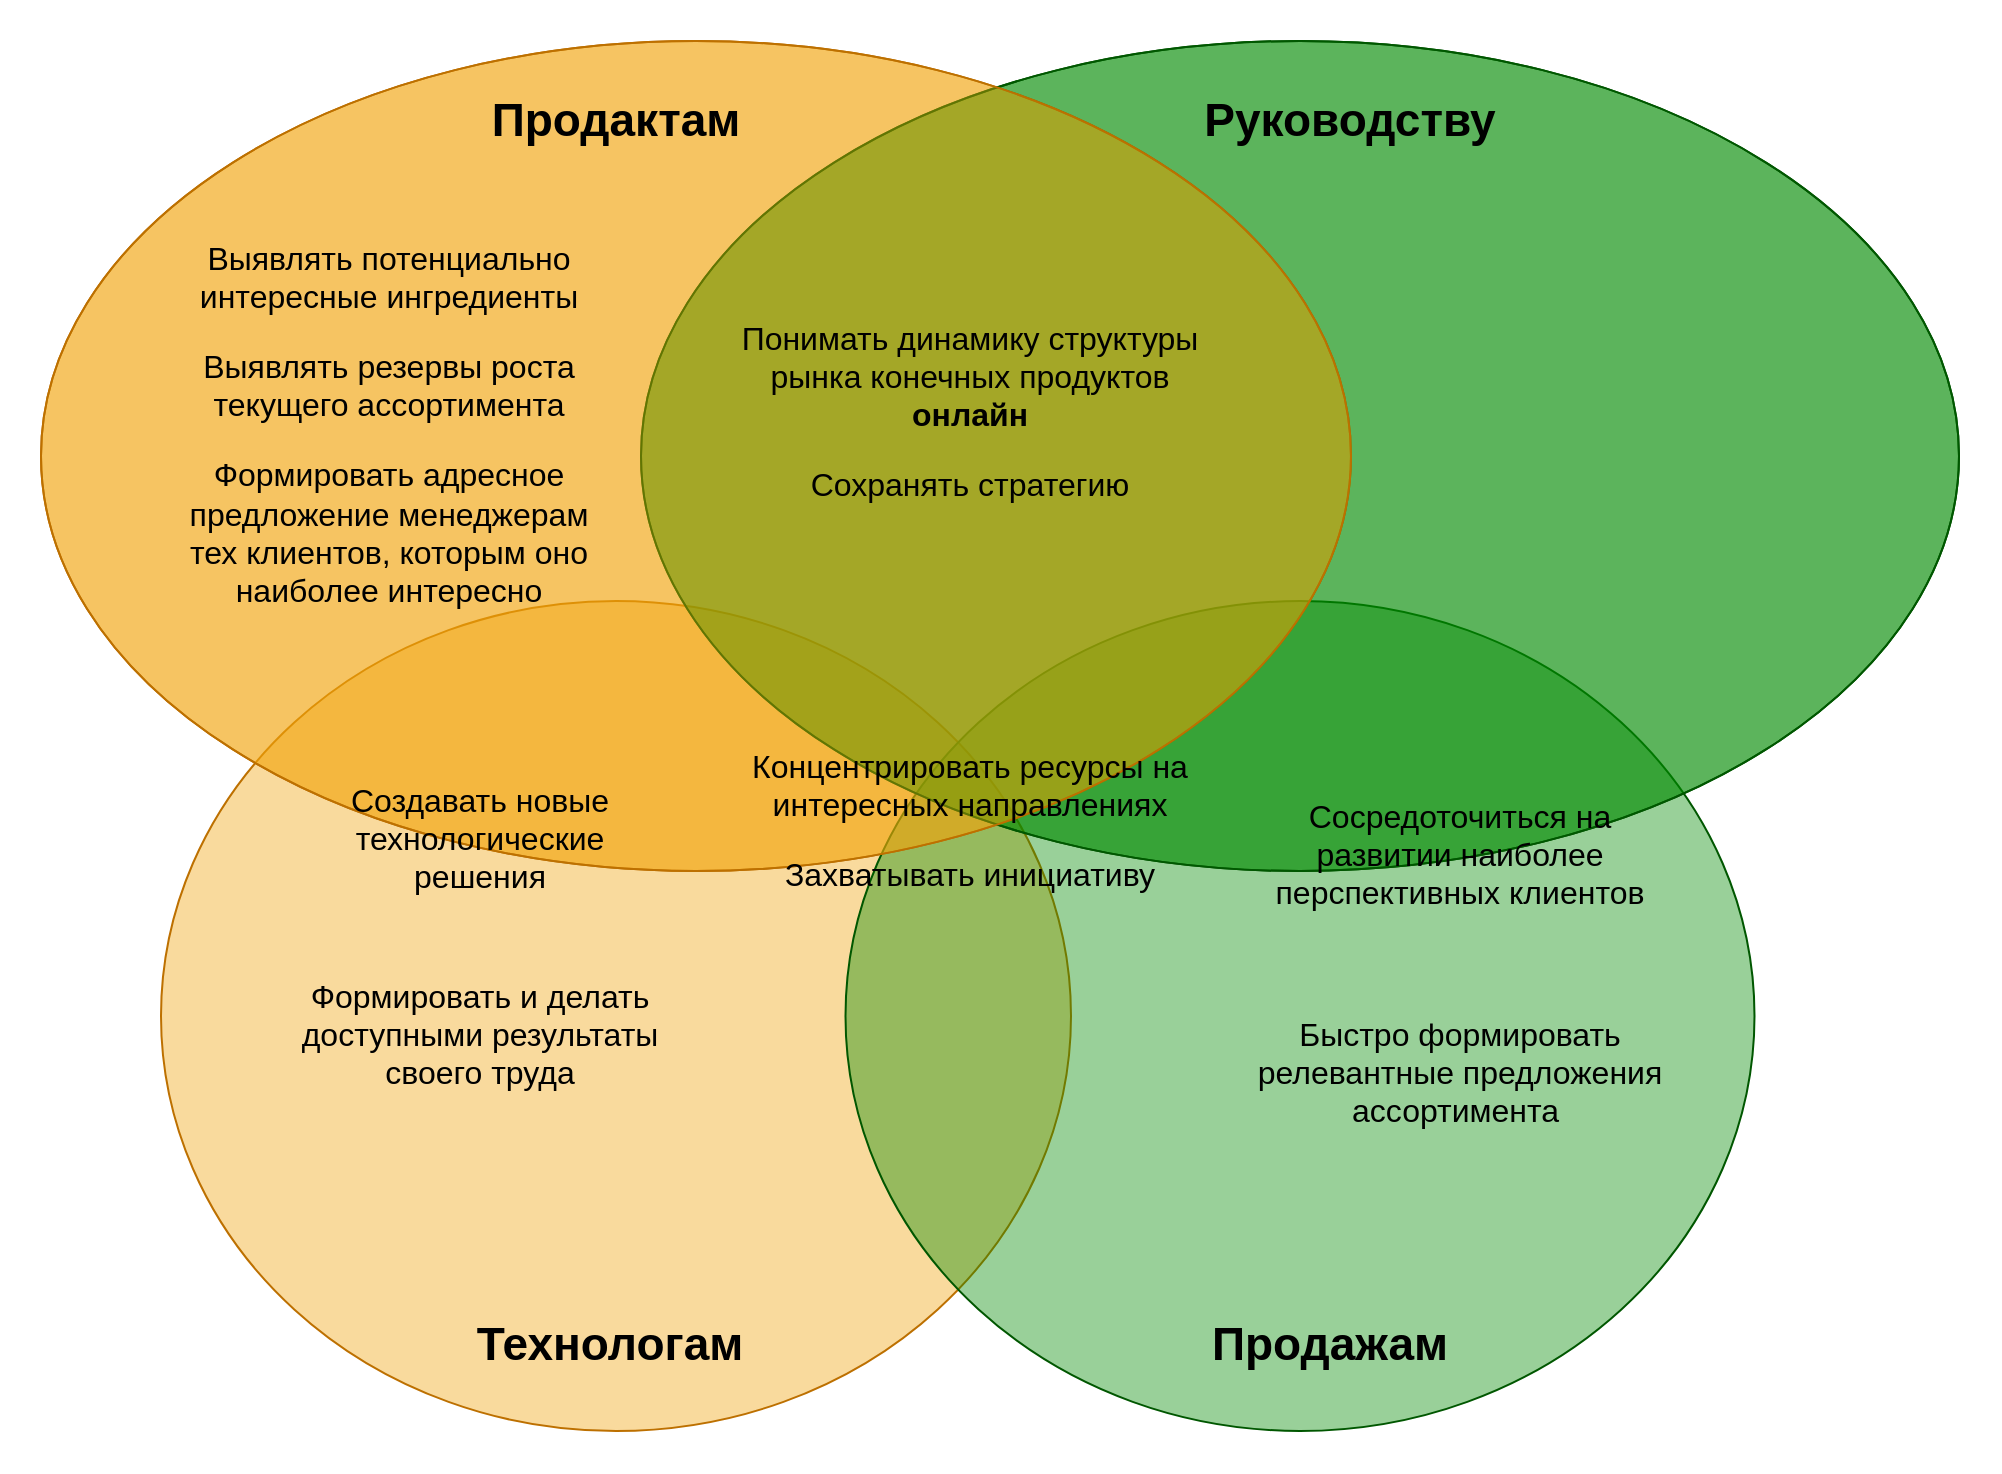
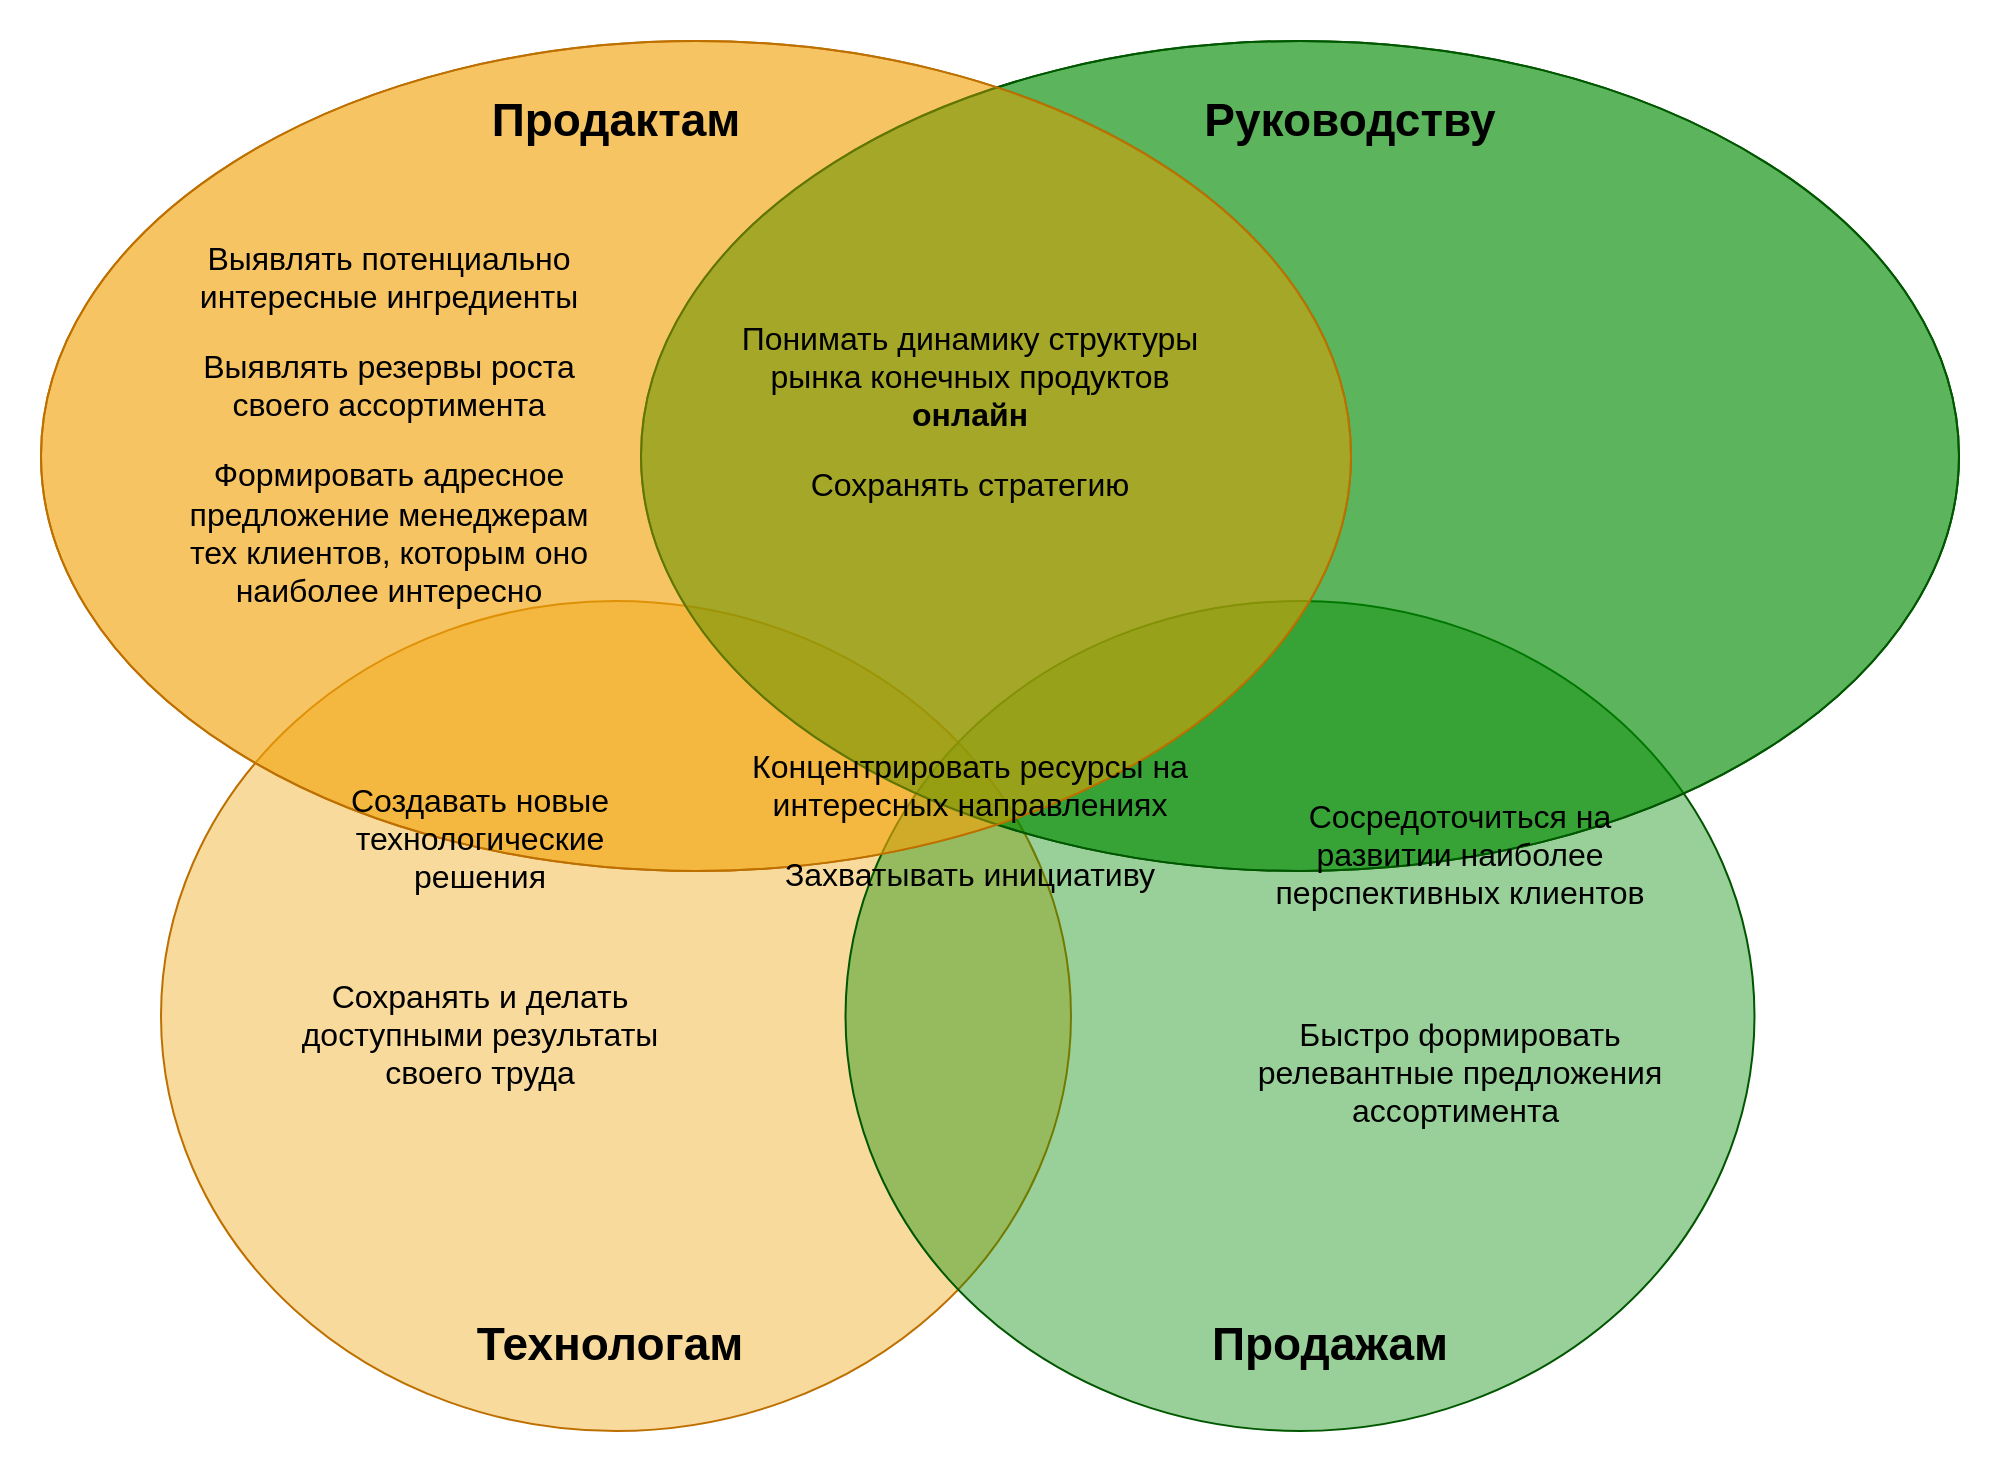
  <mxCell id="0" />
  <mxCell id="1" parent="0" />
  <mxCell id="2" value="" style="ellipse;whiteSpace=wrap;html=1;fillColor=#f0a30a;strokeColor=#BD7000;fillOpacity=40;fontColor=#ffffff;" vertex="1" parent="1"><mxGeometry x="80" y="300" width="455" height="415" as="geometry" /></mxCell>
  <mxCell id="3" value="" style="ellipse;whiteSpace=wrap;html=1;fillColor=#008a00;strokeColor=#005700;fontColor=#ffffff;fillOpacity=40;" vertex="1" parent="1"><mxGeometry x="422.25" y="300" width="454.5" height="415" as="geometry" /></mxCell>
  <mxCell id="4" value="" style="ellipse;whiteSpace=wrap;html=1;fillColor=#008a00;strokeColor=#005700;fontColor=#ffffff;fillOpacity=40;" vertex="1" parent="1"><mxGeometry x="320" y="20" width="659" height="415" as="geometry" /></mxCell>
  <mxCell id="5" value="" style="ellipse;whiteSpace=wrap;html=1;fillColor=#f0a30a;strokeColor=#BD7000;fillOpacity=40;fontColor=#ffffff;" vertex="1" parent="1"><mxGeometry x="20" y="20" width="655" height="415" as="geometry" /></mxCell>
  <mxCell id="6" value="" style="ellipse;whiteSpace=wrap;html=1;fillColor=#008a00;strokeColor=#005700;fontColor=#ffffff;fillOpacity=40;" vertex="1" parent="1"><mxGeometry x="320" y="20" width="659" height="415" as="geometry" /></mxCell>
  <mxCell id="7" value="" style="ellipse;whiteSpace=wrap;html=1;fillColor=#f0a30a;strokeColor=#BD7000;fillOpacity=40;fontColor=#ffffff;" vertex="1" parent="1"><mxGeometry x="20" y="20" width="655" height="415" as="geometry" /></mxCell>
  <mxCell id="8" value="&lt;h1 style=&quot;font-size: 16px&quot;&gt;&lt;span style=&quot;font-weight: normal&quot;&gt;Понимать динамику структуры рынка конечных продуктов &lt;/span&gt;онлайн&lt;br&gt;&lt;/h1&gt;&lt;p style=&quot;font-size: 16px&quot;&gt;Сохранять стратегию&lt;br&gt;&lt;/p&gt;&lt;p style=&quot;font-size: 16px&quot;&gt;&lt;br&gt;&lt;/p&gt;&lt;p style=&quot;font-size: 16px&quot;&gt;&lt;br&gt;&lt;/p&gt;&lt;p style=&quot;font-size: 16px&quot;&gt;&lt;br&gt;&lt;/p&gt;&lt;p style=&quot;font-size: 16px&quot;&gt;Концентрировать ресурсы на интересных направлениях&lt;/p&gt;&lt;p style=&quot;font-size: 16px&quot;&gt;Захватывать инициативу&lt;/p&gt;&lt;p style=&quot;font-size: 16px&quot;&gt;&lt;br style=&quot;font-size: 16px&quot;&gt;&lt;/p&gt;&lt;p style=&quot;font-size: 16px&quot;&gt;&lt;br style=&quot;font-size: 16px&quot;&gt;&lt;/p&gt;&lt;p style=&quot;font-size: 16px&quot;&gt;&lt;br style=&quot;font-size: 16px&quot;&gt;&lt;/p&gt;&lt;p style=&quot;font-size: 16px&quot;&gt;&lt;br style=&quot;font-size: 16px&quot;&gt;&lt;/p&gt;&lt;p style=&quot;font-size: 16px&quot;&gt;&lt;br style=&quot;font-size: 16px&quot;&gt;&lt;/p&gt;" style="text;html=1;strokeColor=none;fillColor=none;spacing=5;spacingTop=-20;whiteSpace=wrap;overflow=hidden;rounded=0;fontSize=16;align=center;fontFamily=Helvetica;" vertex="1" parent="1"><mxGeometry x="360" y="158.75" width="250" height="411.25" as="geometry" /></mxCell>
- <mxCell id="9" value="&lt;h1 style=&quot;font-size: 16px&quot;&gt;&lt;span style=&quot;font-size: 16px ; font-weight: normal&quot;&gt;Выявлять потенциально интересные ингредиенты&lt;/span&gt;&lt;br style=&quot;font-size: 16px&quot;&gt;&lt;/h1&gt;&lt;p style=&quot;font-size: 16px&quot;&gt;Выявлять резервы роста текущего ассортимента&lt;/p&gt;&lt;p style=&quot;font-size: 16px&quot;&gt;Формировать адресное предложение менеджерам тех клиентов, которым оно наиболее интересно&lt;/p&gt;" style="text;html=1;strokeColor=none;fillColor=none;spacing=5;spacingTop=-20;whiteSpace=wrap;overflow=hidden;rounded=0;fontSize=16;align=center;" vertex="1" parent="1"><mxGeometry x="80" y="118.75" width="229" height="212.5" as="geometry" /></mxCell>
+ <mxCell id="9" value="&lt;h1 style=&quot;font-size: 16px&quot;&gt;&lt;span style=&quot;font-size: 16px ; font-weight: normal&quot;&gt;Выявлять потенциально интересные ингредиенты&lt;/span&gt;&lt;br style=&quot;font-size: 16px&quot;&gt;&lt;/h1&gt;&lt;p style=&quot;font-size: 16px&quot;&gt;Выявлять резервы роста своего ассортимента&lt;/p&gt;&lt;p style=&quot;font-size: 16px&quot;&gt;Формировать адресное предложение менеджерам тех клиентов, которым оно наиболее интересно&lt;/p&gt;" style="text;html=1;strokeColor=none;fillColor=none;spacing=5;spacingTop=-20;whiteSpace=wrap;overflow=hidden;rounded=0;fontSize=16;align=center;" vertex="1" parent="1"><mxGeometry x="80" y="118.75" width="229" height="212.5" as="geometry" /></mxCell>
  <mxCell id="10" value="Продактам" style="text;html=1;strokeColor=none;fillColor=none;align=center;verticalAlign=middle;whiteSpace=wrap;rounded=0;labelBackgroundColor=none;fontFamily=Helvetica;fontSize=23;fontStyle=1;rotation=0;" vertex="1" parent="1"><mxGeometry x="242.5" y="35" width="130" height="50" as="geometry" /></mxCell>
  <mxCell id="11" value="Руководству" style="text;html=1;strokeColor=none;fillColor=none;align=center;verticalAlign=middle;whiteSpace=wrap;rounded=0;labelBackgroundColor=none;fontFamily=Helvetica;fontSize=23;fontStyle=1;rotation=0;" vertex="1" parent="1"><mxGeometry x="610" y="35" width="130" height="50" as="geometry" /></mxCell>
  <mxCell id="12" value="&lt;h1 style=&quot;font-size: 16px&quot;&gt;&lt;p&gt;&lt;span style=&quot;font-weight: normal&quot;&gt;Сосредоточиться на развитии наиболее перспективных клиентов&lt;/span&gt;&lt;/p&gt;&lt;p&gt;&lt;span style=&quot;font-weight: normal&quot;&gt;&lt;br&gt;&lt;/span&gt;&lt;/p&gt;&lt;/h1&gt;&lt;h1 style=&quot;font-size: 16px&quot;&gt;&lt;span style=&quot;font-weight: normal&quot;&gt;&lt;span&gt;Быстро формировать релевантные предложения ассортимента&amp;nbsp;&lt;/span&gt;&lt;br&gt;&lt;/span&gt;&lt;/h1&gt;&lt;p style=&quot;font-size: 16px&quot;&gt;&lt;br&gt;&lt;/p&gt;" style="text;html=1;strokeColor=none;fillColor=none;spacing=5;spacingTop=-20;whiteSpace=wrap;overflow=hidden;rounded=0;fontSize=16;align=center;fontStyle=1" vertex="1" parent="1"><mxGeometry x="620" y="392.5" width="220" height="230" as="geometry" /></mxCell>
- <mxCell id="13" value="&lt;h1 style=&quot;font-size: 16px&quot;&gt;&lt;span style=&quot;font-weight: normal&quot;&gt;Создавать новые технологические решения&lt;/span&gt;&lt;br&gt;&lt;/h1&gt;&lt;h1 style=&quot;font-size: 16px&quot;&gt;&lt;span style=&quot;font-weight: 400&quot;&gt;&lt;br&gt;&lt;/span&gt;&lt;/h1&gt;&lt;h1 style=&quot;font-size: 16px&quot;&gt;&lt;span style=&quot;font-weight: 400&quot;&gt;Формировать и делать доступными результаты своего труда&lt;/span&gt;&lt;/h1&gt;&lt;p style=&quot;font-size: 16px&quot;&gt;&lt;br style=&quot;font-size: 16px&quot;&gt;&lt;/p&gt;" style="text;html=1;strokeColor=none;fillColor=none;spacing=5;spacingTop=-20;whiteSpace=wrap;overflow=hidden;rounded=0;fontSize=16;align=center;" vertex="1" parent="1"><mxGeometry x="140" y="390" width="200" height="186.25" as="geometry" /></mxCell>
+ <mxCell id="13" value="&lt;h1 style=&quot;font-size: 16px&quot;&gt;&lt;span style=&quot;font-weight: normal&quot;&gt;Создавать новые технологические решения&lt;/span&gt;&lt;br&gt;&lt;/h1&gt;&lt;h1 style=&quot;font-size: 16px&quot;&gt;&lt;span style=&quot;font-weight: 400&quot;&gt;&lt;br&gt;&lt;/span&gt;&lt;/h1&gt;&lt;h1 style=&quot;font-size: 16px&quot;&gt;&lt;span style=&quot;font-weight: 400&quot;&gt;Сохранять и делать доступными результаты своего труда&lt;/span&gt;&lt;/h1&gt;&lt;p style=&quot;font-size: 16px&quot;&gt;&lt;br style=&quot;font-size: 16px&quot;&gt;&lt;/p&gt;" style="text;html=1;strokeColor=none;fillColor=none;spacing=5;spacingTop=-20;whiteSpace=wrap;overflow=hidden;rounded=0;fontSize=16;align=center;" vertex="1" parent="1"><mxGeometry x="140" y="390" width="200" height="186.25" as="geometry" /></mxCell>
  <mxCell id="14" value="Продажам" style="text;html=1;strokeColor=none;fillColor=none;align=center;verticalAlign=middle;whiteSpace=wrap;rounded=0;labelBackgroundColor=none;fontFamily=Helvetica;fontSize=23;fontStyle=1;rotation=0;" vertex="1" parent="1"><mxGeometry x="600" y="647" width="130" height="50" as="geometry" /></mxCell>
  <mxCell id="15" value="Технологам" style="text;html=1;strokeColor=none;fillColor=none;align=center;verticalAlign=middle;whiteSpace=wrap;rounded=0;labelBackgroundColor=none;fontFamily=Helvetica;fontSize=23;fontStyle=1;rotation=0;" vertex="1" parent="1"><mxGeometry x="240" y="647" width="130" height="50" as="geometry" /></mxCell>
